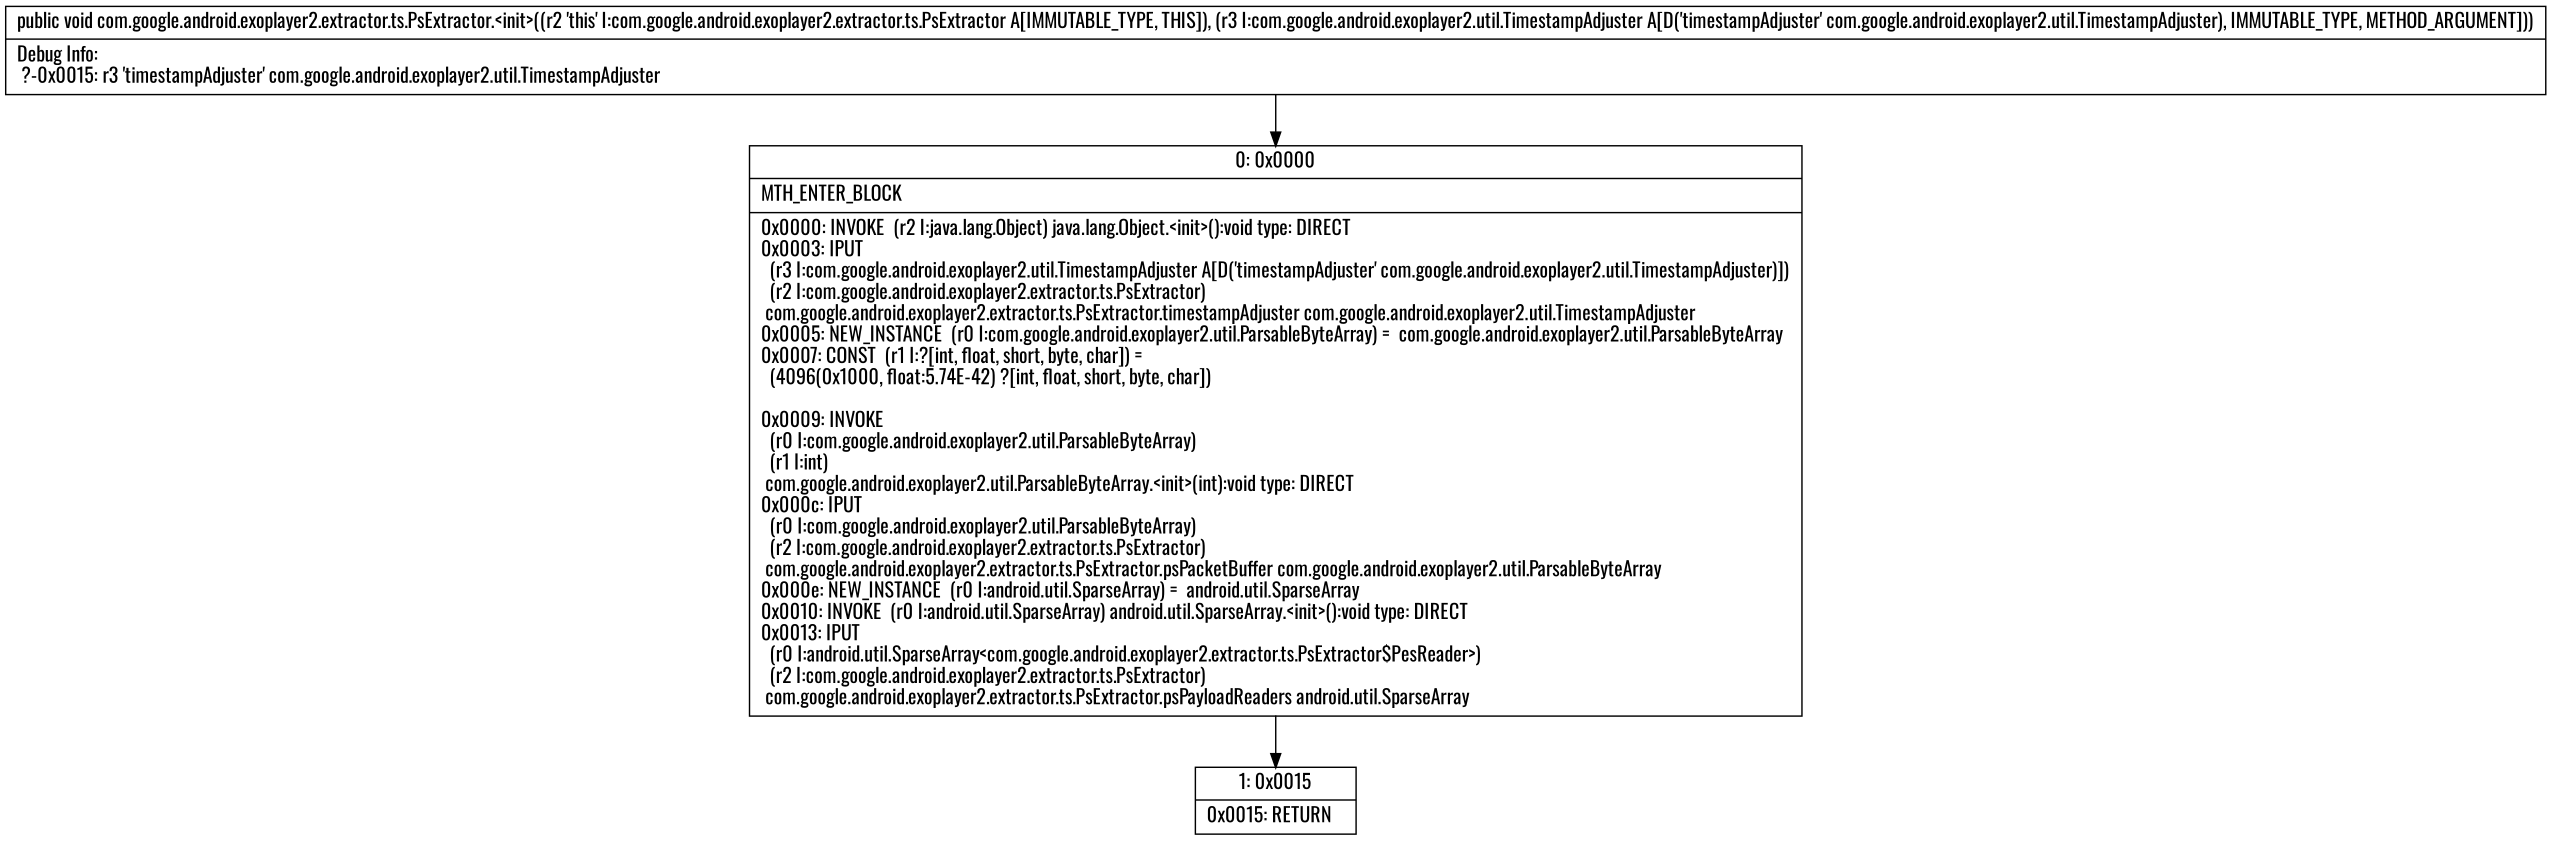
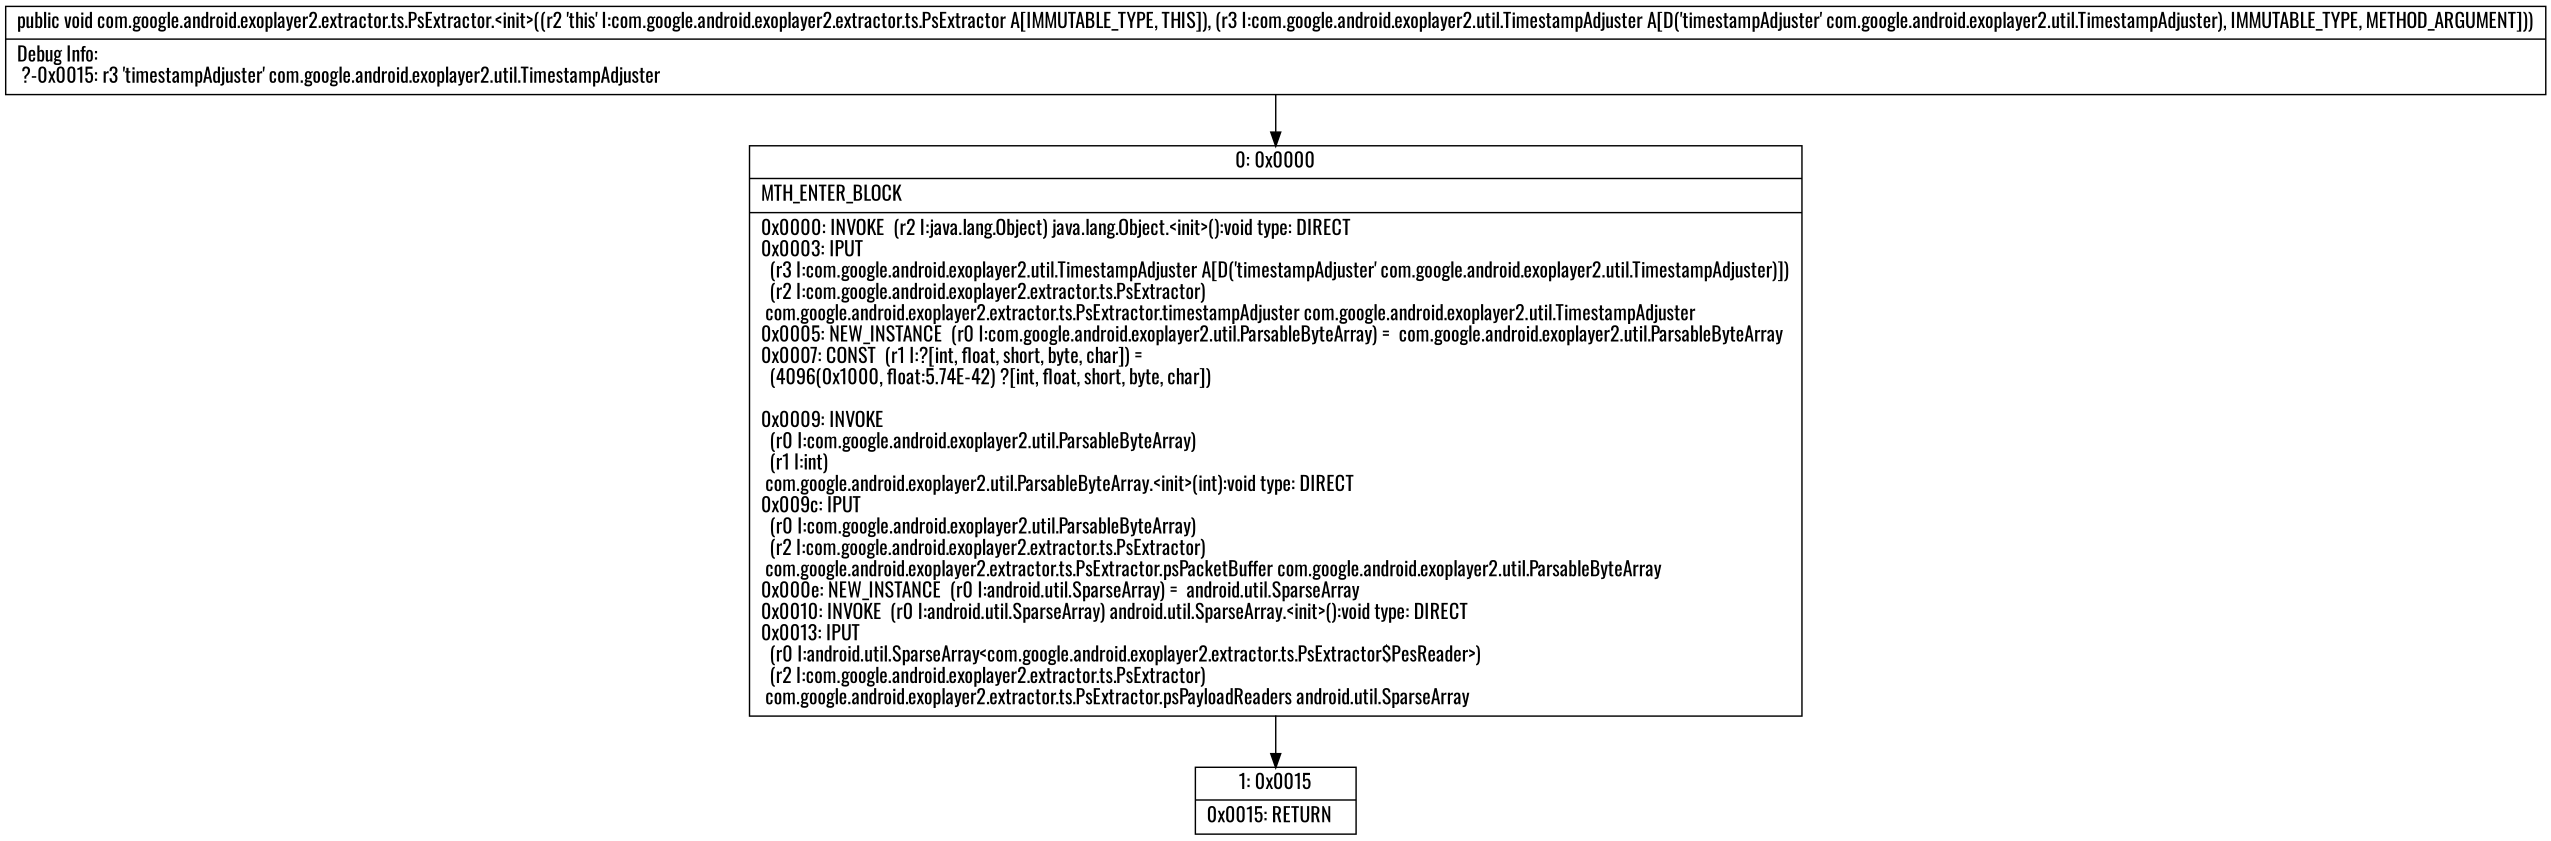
  digraph {
    fontname=Oswald
    node [shape=record fontname=Oswald]
    edge [fontname=Oswald]
-   n1 [label="{0\:\ 0x0000|MTH_ENTER_BLOCK\l|0x0000: INVOKE  (r2 I:java.lang.Object) java.lang.Object.\<init\>():void type: DIRECT \l0x0003: IPUT  \l  (r3 I:com.google.android.exoplayer2.util.TimestampAdjuster A[D('timestampAdjuster' com.google.android.exoplayer2.util.TimestampAdjuster)])\l  (r2 I:com.google.android.exoplayer2.extractor.ts.PsExtractor)\l com.google.android.exoplayer2.extractor.ts.PsExtractor.timestampAdjuster com.google.android.exoplayer2.util.TimestampAdjuster \l0x0005: NEW_INSTANCE  (r0 I:com.google.android.exoplayer2.util.ParsableByteArray) =  com.google.android.exoplayer2.util.ParsableByteArray \l0x0007: CONST  (r1 I:?[int, float, short, byte, char]) = \l  (4096(0x1000, float:5.74E\-42) ?[int, float, short, byte, char])\l \l0x0009: INVOKE  \l  (r0 I:com.google.android.exoplayer2.util.ParsableByteArray)\l  (r1 I:int)\l com.google.android.exoplayer2.util.ParsableByteArray.\<init\>(int):void type: DIRECT \l0x000c: IPUT  \l  (r0 I:com.google.android.exoplayer2.util.ParsableByteArray)\l  (r2 I:com.google.android.exoplayer2.extractor.ts.PsExtractor)\l com.google.android.exoplayer2.extractor.ts.PsExtractor.psPacketBuffer com.google.android.exoplayer2.util.ParsableByteArray \l0x000e: NEW_INSTANCE  (r0 I:android.util.SparseArray) =  android.util.SparseArray \l0x0010: INVOKE  (r0 I:android.util.SparseArray) android.util.SparseArray.\<init\>():void type: DIRECT \l0x0013: IPUT  \l  (r0 I:android.util.SparseArray\<com.google.android.exoplayer2.extractor.ts.PsExtractor$PesReader\>)\l  (r2 I:com.google.android.exoplayer2.extractor.ts.PsExtractor)\l com.google.android.exoplayer2.extractor.ts.PsExtractor.psPayloadReaders android.util.SparseArray \l}"]
+   n1 [label="{0\:\ 0x0000|MTH_ENTER_BLOCK\l|0x0000: INVOKE  (r2 I:java.lang.Object) java.lang.Object.\<init\>():void type: DIRECT \l0x0003: IPUT  \l  (r3 I:com.google.android.exoplayer2.util.TimestampAdjuster A[D('timestampAdjuster' com.google.android.exoplayer2.util.TimestampAdjuster)])\l  (r2 I:com.google.android.exoplayer2.extractor.ts.PsExtractor)\l com.google.android.exoplayer2.extractor.ts.PsExtractor.timestampAdjuster com.google.android.exoplayer2.util.TimestampAdjuster \l0x0005: NEW_INSTANCE  (r0 I:com.google.android.exoplayer2.util.ParsableByteArray) =  com.google.android.exoplayer2.util.ParsableByteArray \l0x0007: CONST  (r1 I:?[int, float, short, byte, char]) = \l  (4096(0x1000, float:5.74E\-42) ?[int, float, short, byte, char])\l \l0x0009: INVOKE  \l  (r0 I:com.google.android.exoplayer2.util.ParsableByteArray)\l  (r1 I:int)\l com.google.android.exoplayer2.util.ParsableByteArray.\<init\>(int):void type: DIRECT \l0x009c: IPUT  \l  (r0 I:com.google.android.exoplayer2.util.ParsableByteArray)\l  (r2 I:com.google.android.exoplayer2.extractor.ts.PsExtractor)\l com.google.android.exoplayer2.extractor.ts.PsExtractor.psPacketBuffer com.google.android.exoplayer2.util.ParsableByteArray \l0x000e: NEW_INSTANCE  (r0 I:android.util.SparseArray) =  android.util.SparseArray \l0x0010: INVOKE  (r0 I:android.util.SparseArray) android.util.SparseArray.\<init\>():void type: DIRECT \l0x0013: IPUT  \l  (r0 I:android.util.SparseArray\<com.google.android.exoplayer2.extractor.ts.PsExtractor$PesReader\>)\l  (r2 I:com.google.android.exoplayer2.extractor.ts.PsExtractor)\l com.google.android.exoplayer2.extractor.ts.PsExtractor.psPayloadReaders android.util.SparseArray \l}"]
    n2 [label="{1\:\ 0x0015|0x0015: RETURN   \l}"]
    n3 [label="{public void com.google.android.exoplayer2.extractor.ts.PsExtractor.\<init\>((r2 'this' I:com.google.android.exoplayer2.extractor.ts.PsExtractor A[IMMUTABLE_TYPE, THIS]), (r3 I:com.google.android.exoplayer2.util.TimestampAdjuster A[D('timestampAdjuster' com.google.android.exoplayer2.util.TimestampAdjuster), IMMUTABLE_TYPE, METHOD_ARGUMENT]))  | Debug Info:\l  ?\-0x0015: r3 'timestampAdjuster' com.google.android.exoplayer2.util.TimestampAdjuster\l}"]
    n1 -> n2
    n3 -> n1
  }
